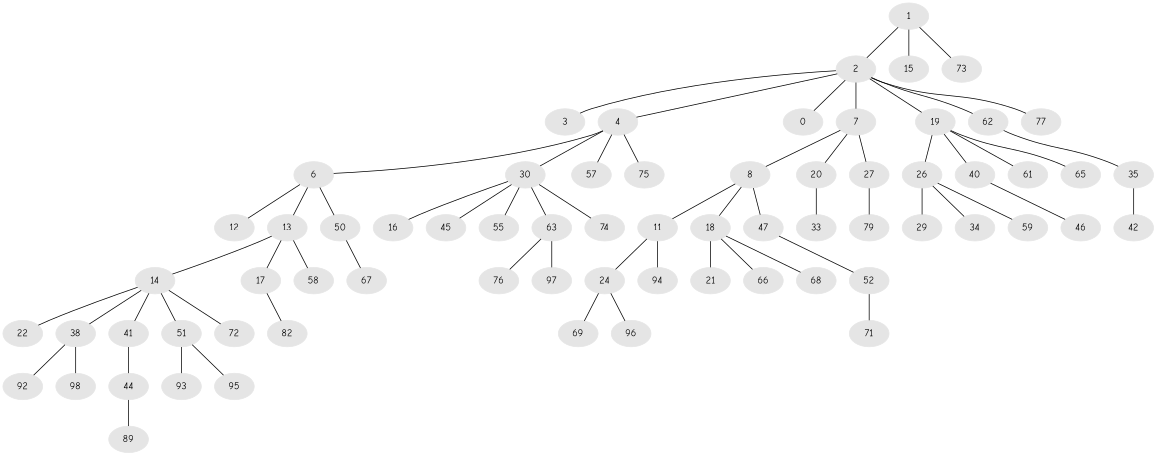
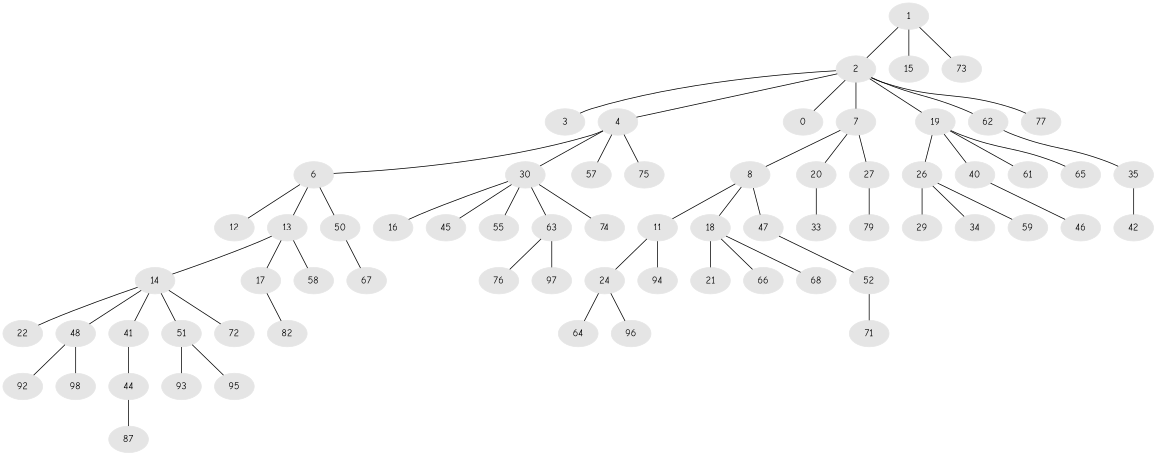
  graph {
    fontname="Comic Neue"
    node [color=gray90 fontname="Comic Neue" style=filled]
    edge [fontname="Comic Neue"]
    1 [super="+56"]
    2 [super="+31"]
    15
    73
    3 [super="+48"]
    4 [super="+53"]
    n7 [label=0]
    7 [super="+36"]
    19 [super="+39"]
    n10 [label=62 super="+99"]
    77
    6 [super="+9"]
    n13 [label=30 super="+30"]
    57 [super="+101"]
    75 [super="+90"]
    8 [super="+78"]
    20
    27
    26 [super="+28"]
    40 [super="+49"]
    61
    65
    35 [super="+43"]
    12 [super="+23"]
    13 [super="+54"]
    50 [super="+85"]
    16
    45 [super="+86"]
    55
    63 [super="+100"]
    74
    14 [super="+25"]
    17 [super="+70"]
    58
    67
    11 [super="+81"]
    18 [super="+37"]
    47 [super="+60"]
    33
    79
    24 [super="+62"]
    94
    21 [super="+96"]
    66 [super="+84"]
    68 [super="+88"]
    52 [super="+83"]
    76
    97
-   64 [label=69]
+   64
    n50 [label=96]
    22 [super="+69"]
-   38 [super="+82"]
+   38 [super="+82" label=48]
    41
    51
    72 [super="+103"]
    n56 [label=82]
    92 [super="+104"]
    98
    44 [super="+87"]
    93
    95
    29
    34
    59
    46
    42
-   89
+   89 [label=87]
    71
    1 -- 2
    1 -- 15
    1 -- 73
    2 -- 3
    2 -- 4
    2 -- n7
    2 -- 7
    2 -- 19
    2 -- n10
    2 -- 77
    4 -- 6
    4 -- n13
    4 -- 57
    4 -- 75
    7 -- 8
    7 -- 20
    7 -- 27
    19 -- 26
    19 -- 40
    19 -- 61
    19 -- 65
    n10 -- 35
    6 -- 12
    6 -- 13
    6 -- 50
    n13 -- 16
    n13 -- 45
    n13 -- 55
    n13 -- 63
    n13 -- 74
    8 -- 11
    8 -- 18
    8 -- 47
    20 -- 33
    27 -- 79
    26 -- 29
    26 -- 34
    26 -- 59
    40 -- 46
    35 -- 42
    13 -- 14
    13 -- 17
    13 -- 58
    50 -- 67
    63 -- 76
    63 -- 97
    14 -- 22
    14 -- 38
    14 -- 41
    14 -- 51
    14 -- 72
    17 -- n56
    11 -- 24
    11 -- 94
    18 -- 21
    18 -- 66
    18 -- 68
    47 -- 52
    24 -- 64
    24 -- n50
    52 -- 71
    38 -- 92
    38 -- 98
    41 -- 44
    51 -- 93
    51 -- 95
    44 -- 89
  }
